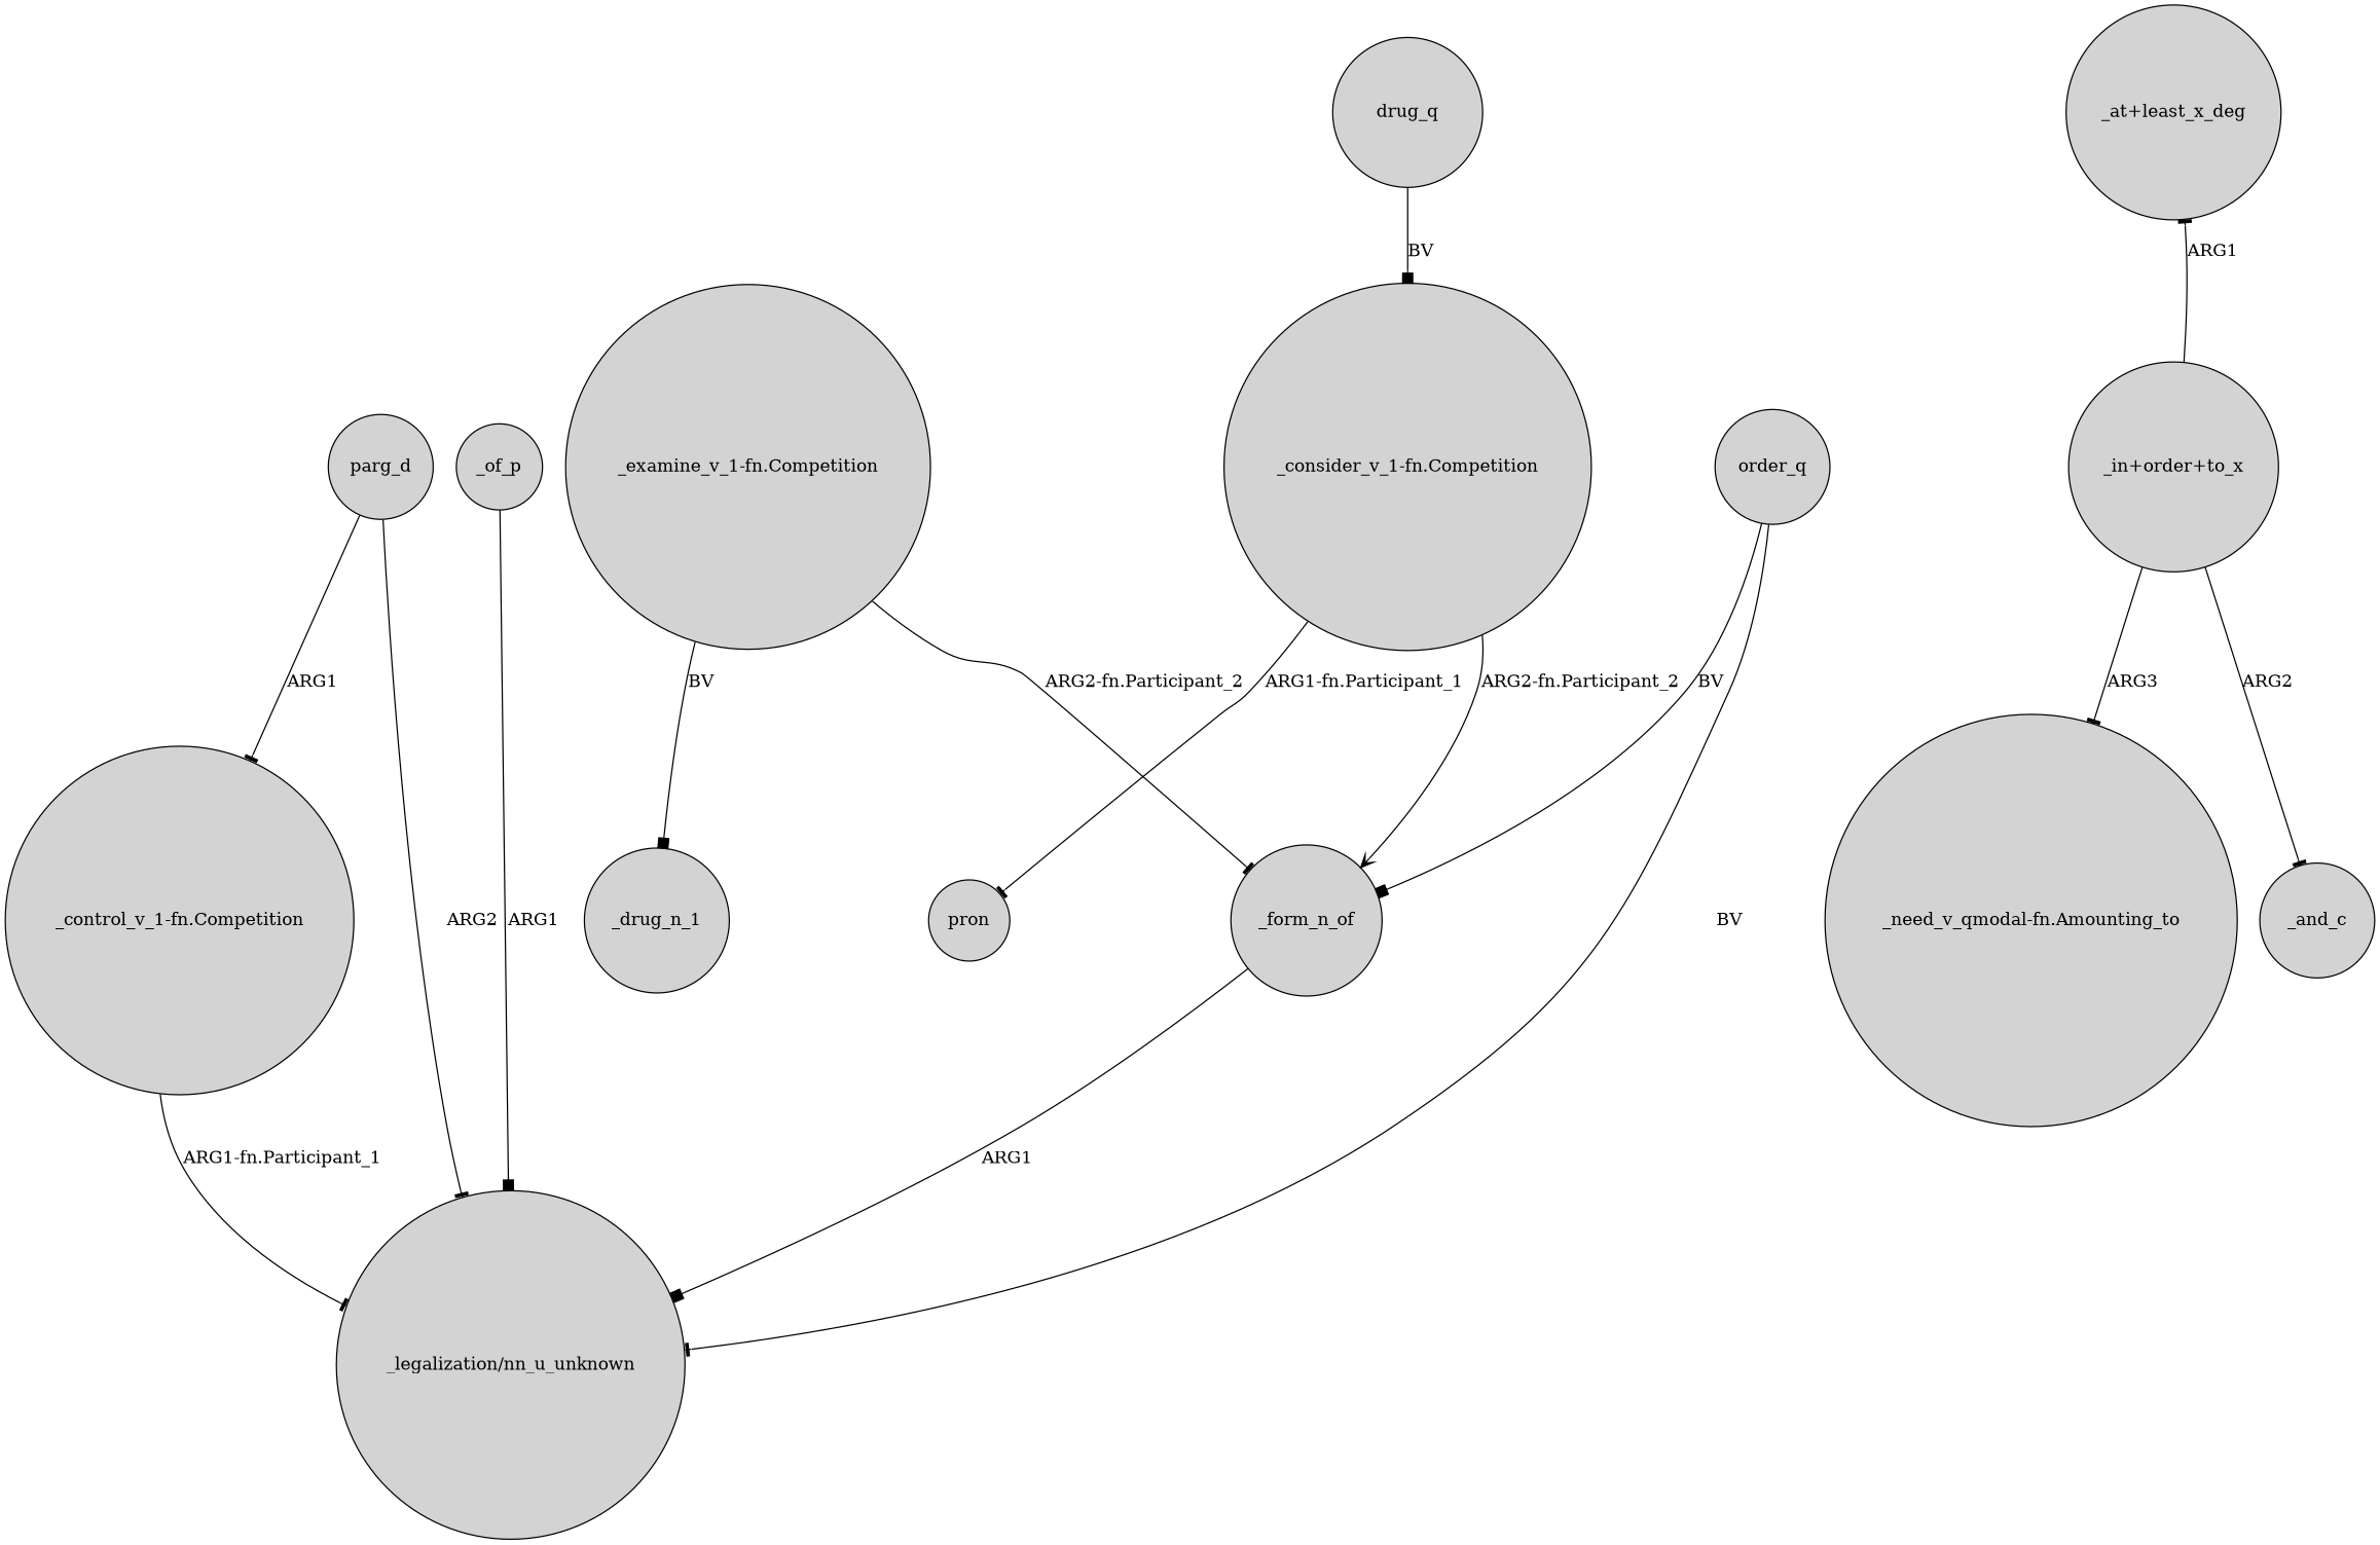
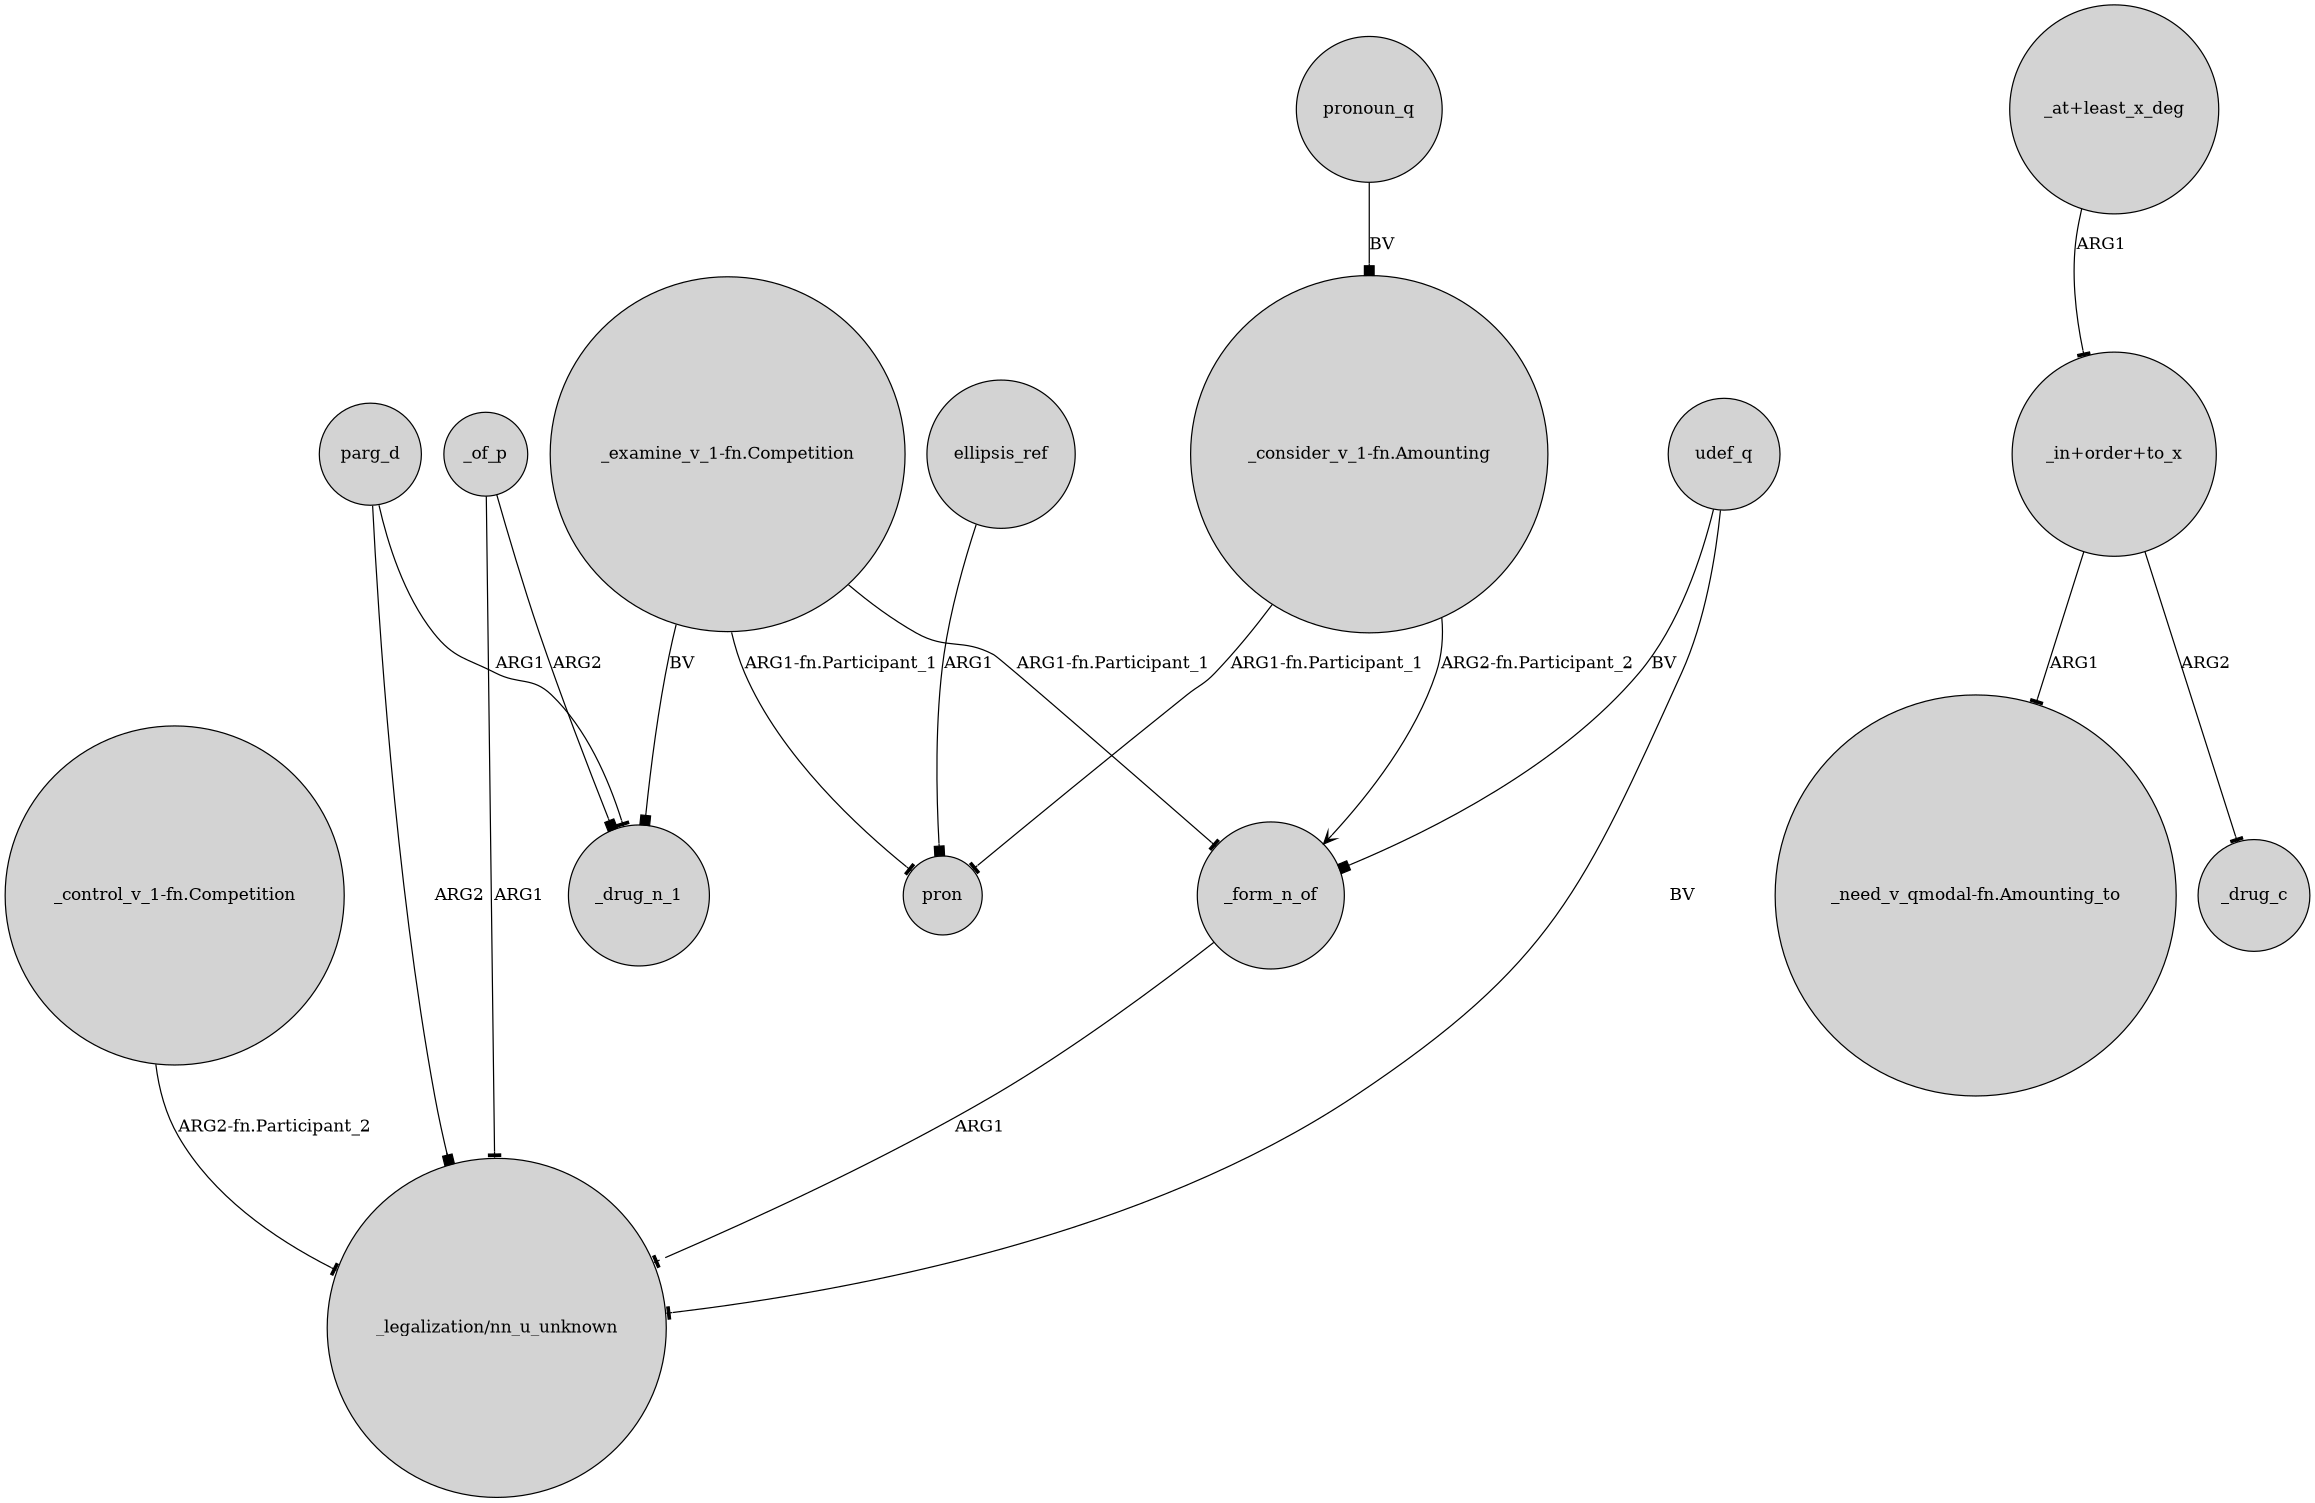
  digraph {
    node [shape=circle style=filled]
    edge [arrowhead=tee]
-   "_consider_v_1-fn.Competition"
+   "_consider_v_1-fn.Competition" [label="_consider_v_1-fn.Amounting"]
    _form_n_of
    pron
    "_legalization/nn_u_unknown"
+   ellipsis_ref
    "_control_v_1-fn.Competition"
-   udef_q [label=order_q]
-   pronoun_q [label=drug_q]
+   udef_q
+   pronoun_q
    "_at+least_x_deg"
    "_in+order+to_x"
    "_need_v_qmodal-fn.Amounting_to"
-   _and_c
+   _and_c [label=_drug_c]
    _of_p
    _drug_n_1
    parg_d
    "_examine_v_1-fn.Competition"
    "_consider_v_1-fn.Competition" -> _form_n_of [arrowhead=vee label="ARG2-fn.Participant_2"]
    "_consider_v_1-fn.Competition" -> pron [label="ARG1-fn.Participant_1"]
-   _form_n_of -> "_legalization/nn_u_unknown" [arrowhead=box label=ARG1]
-   "_control_v_1-fn.Competition" -> "_legalization/nn_u_unknown" [label="ARG1-fn.Participant_1"]
+   _form_n_of -> "_legalization/nn_u_unknown" [label=ARG1]
+   ellipsis_ref -> pron [arrowhead=box label=ARG1]
+   "_control_v_1-fn.Competition" -> "_legalization/nn_u_unknown" [label="ARG2-fn.Participant_2"]
    udef_q -> _form_n_of [arrowhead=box label=BV]
    udef_q -> "_legalization/nn_u_unknown" [label=BV]
    pronoun_q -> "_consider_v_1-fn.Competition" [arrowhead=box label=BV]
-   "_in+order+to_x" -> "_at+least_x_deg" [label=ARG1]
-   "_in+order+to_x" -> "_need_v_qmodal-fn.Amounting_to" [label=ARG3]
+   "_at+least_x_deg" -> "_in+order+to_x" [label=ARG1]
+   "_in+order+to_x" -> "_need_v_qmodal-fn.Amounting_to" [label=ARG1]
    "_in+order+to_x" -> _and_c [label=ARG2]
-   _of_p -> "_legalization/nn_u_unknown" [arrowhead=box label=ARG1]
-   parg_d -> "_legalization/nn_u_unknown" [label=ARG2]
-   parg_d -> "_control_v_1-fn.Competition" [label=ARG1]
-   "_examine_v_1-fn.Competition" -> _form_n_of [label="ARG2-fn.Participant_2"]
+   _of_p -> "_legalization/nn_u_unknown" [label=ARG1]
+   _of_p -> _drug_n_1 [arrowhead=box label=ARG2]
+   parg_d -> "_legalization/nn_u_unknown" [arrowhead=box label=ARG2]
+   parg_d -> _drug_n_1 [label=ARG1]
+   "_examine_v_1-fn.Competition" -> _form_n_of [label="ARG1-fn.Participant_1"]
+   "_examine_v_1-fn.Competition" -> pron [label="ARG1-fn.Participant_1"]
    "_examine_v_1-fn.Competition" -> _drug_n_1 [arrowhead=box label=BV]
  }
